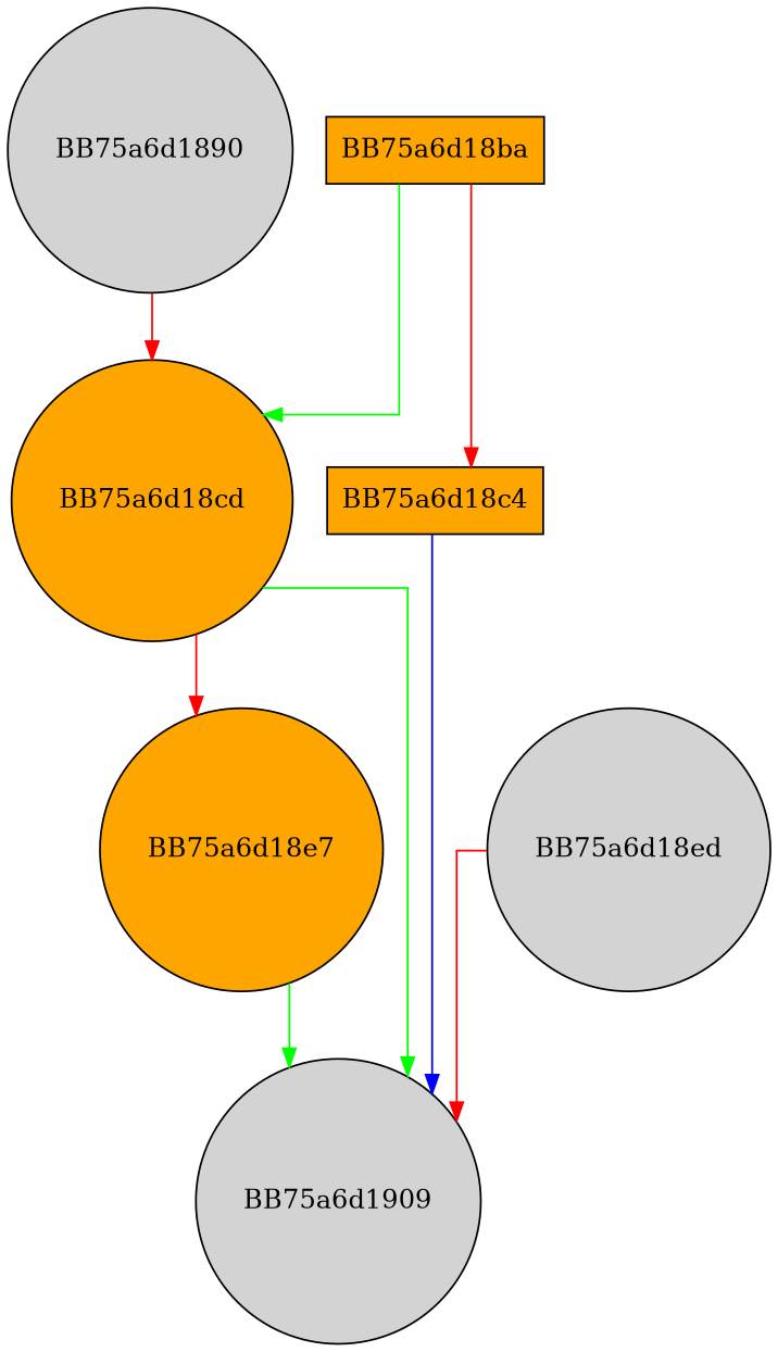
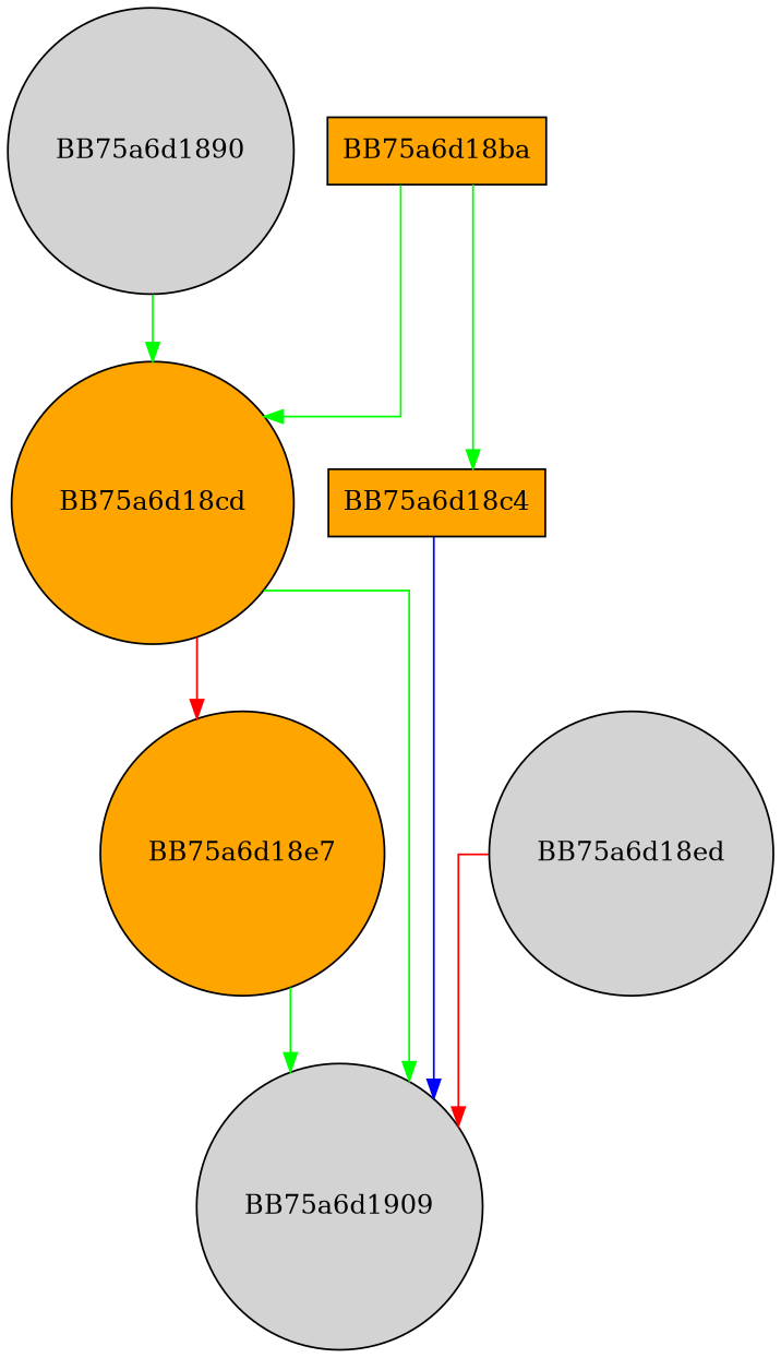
  digraph {
    splines=ortho
    node [fillcolor=orange shape=circle style=filled]
    edge [color=green]
    BB75a6d18cd
    BB75a6d1890 [fillcolor=lightgrey]
    BB75a6d1909 [fillcolor=lightgrey]
    BB75a6d18e7
    BB75a6d18ba [shape=box]
    BB75a6d18c4 [shape=box]
    BB75a6d18ed [fillcolor=lightgrey]
    BB75a6d18cd -> BB75a6d1909
    BB75a6d18cd -> BB75a6d18e7 [color=red]
-   BB75a6d1890 -> BB75a6d18cd [color=red]
+   BB75a6d1890 -> BB75a6d18cd
    BB75a6d18e7 -> BB75a6d1909
    BB75a6d18ba -> BB75a6d18cd
-   BB75a6d18ba -> BB75a6d18c4 [color=red]
+   BB75a6d18ba -> BB75a6d18c4
    BB75a6d18c4 -> BB75a6d1909 [color=blue]
    BB75a6d18ed -> BB75a6d1909 [color=red]
  }
